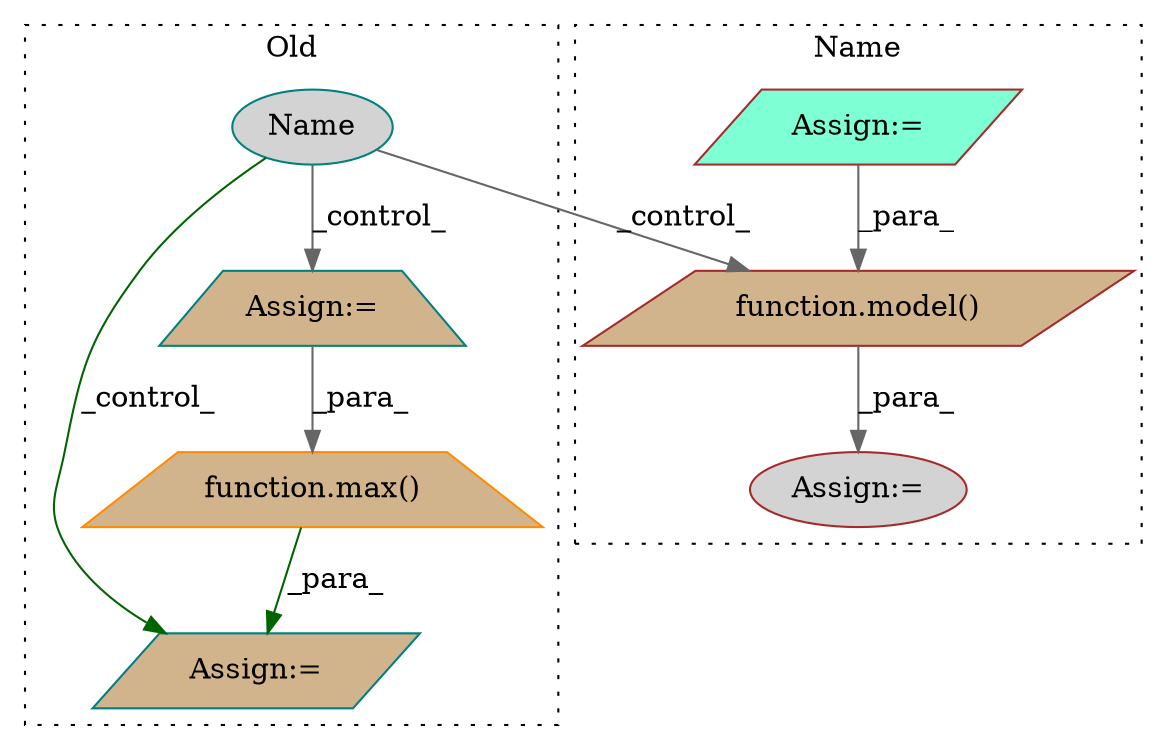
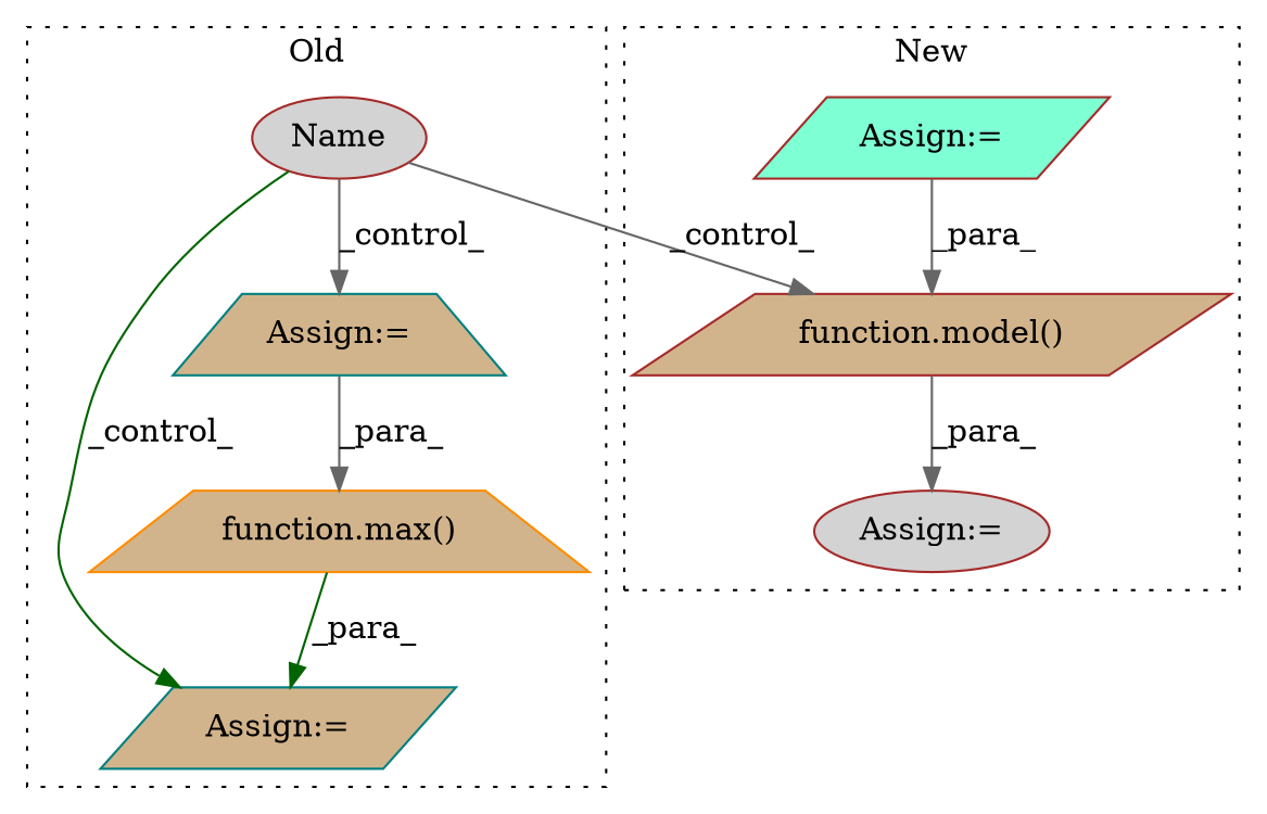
  digraph {
    node [a=68 color=brown fillcolor=tan l=3 shape=parallelogram style=filled]
    edge [color=gray40]
    n1 [a=75 color=darkorange l="4,1" label="function.max()" s="3489,3508" shape=trapezium]
    n2 [color=teal label="Assign:=" s=3486]
-   n3 [a=87 color=teal fillcolor=lightgrey l=13 label=Name s=2877 shape=ellipse]
+   n3 [a=87 fillcolor=lightgrey l=13 label=Name s=2877 shape=ellipse]
    n4 [color=teal label="Assign:=" s=3323 shape=trapezium]
    n5 [a=75 l="6,1" label="function.model()" s="3549,3561"]
    n6 [fillcolor=aquamarine label="Assign:=" s=3416]
    n7 [fillcolor=lightgrey label="Assign:=" s=3579 shape=ellipse]
    subgraph cluster_1 {
      label=Old
      style=dotted
      n1
      n2
      n3
      n4
    }
    subgraph cluster_2 {
-     label=Name
+     label=New
      style=dotted
      n5
      n6
      n7
    }
    n1 -> n2 [color=darkgreen label=_para_]
    n3 -> n2 [color=darkgreen label=_control_]
    n3 -> n4 [label=_control_]
    n3 -> n5 [label=_control_]
    n4 -> n1 [label=_para_]
    n5 -> n7 [label=_para_]
    n6 -> n5 [label=_para_]
  }
